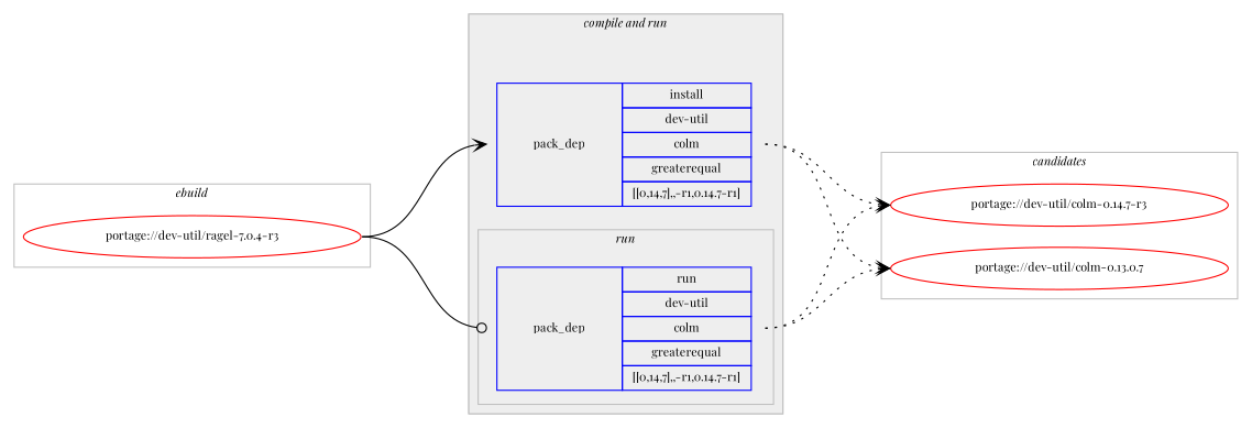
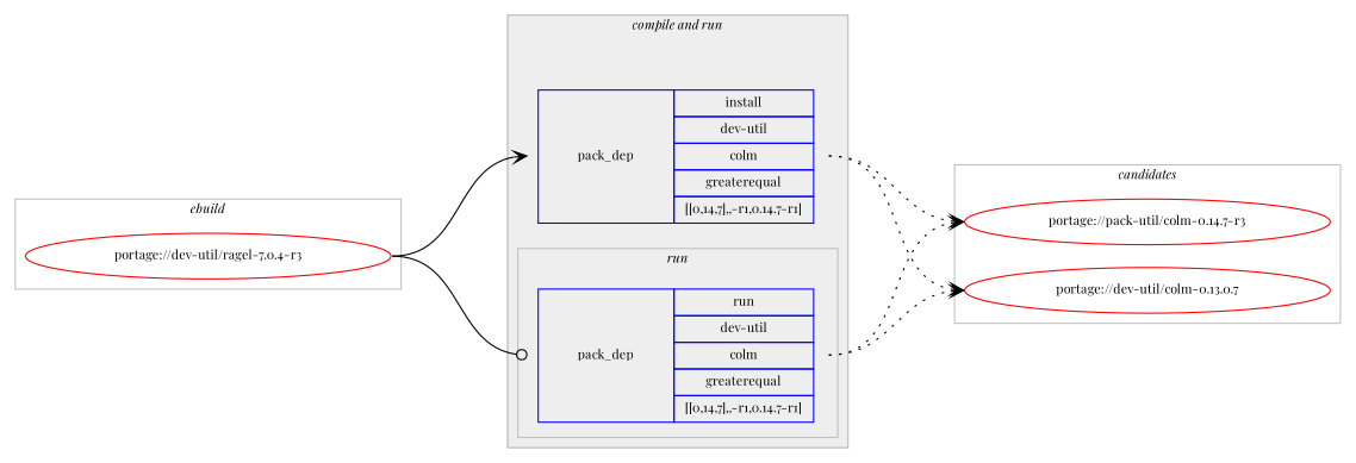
  digraph {
    compound=true
    concentrate=true
    fontname="Playfair Display"
    fontsize=10
    newrank=true
    rankdir=LR
    ranksep=1.5
    node [color=red fontname="Playfair Display" fontsize=10]
    edge [arrowhead=vee headport=w style=dotted tailport=e weight=100 fontname="Playfair Display"]
    n1 [label="portage://dev-util/ragel-7.0.4-r3" width=4]
    n2 [color=blue label=<<TABLE BORDER="0" CELLBORDER="1" CELLSPACING="0" CELLPADDING="4" WIDTH="220"><TR><TD ROWSPAN="6" CELLPADDING="30">pack_dep</TD></TR><TR><TD WIDTH="110">install</TD></TR><TR><TD>dev-util</TD></TR><TR><TD>colm</TD></TR><TR><TD>greaterequal</TD></TR><TR><TD>[[0,14,7],,-r1,0.14.7-r1]</TD></TR></TABLE>> shape=none]
    n3 [color=blue label=<<TABLE BORDER="0" CELLBORDER="1" CELLSPACING="0" CELLPADDING="4" WIDTH="220"><TR><TD ROWSPAN="6" CELLPADDING="30">pack_dep</TD></TR><TR><TD WIDTH="110">run</TD></TR><TR><TD>dev-util</TD></TR><TR><TD>colm</TD></TR><TR><TD>greaterequal</TD></TR><TR><TD>[[0,14,7],,-r1,0.14.7-r1]</TD></TR></TABLE>> shape=none]
-   n4 [label="portage://dev-util/colm-0.14.7-r3" width=4]
+   n4 [label="portage://pack-util/colm-0.14.7-r3" width=4]
    n5 [label="portage://dev-util/colm-0.13.0.7" width=4]
    subgraph cluster_1 {
      color=gray
      label=<<i>ebuild</i>>
      n1
    }
    subgraph cluster_2 {
      color=gray
      label=<<i>dependencies</i>>
      subgraph cluster_3 {
        color=gray
        fillcolor="#eeeeee"
        label=<<i>compile</i>>
        style=filled
        subgraph sub_4 {
          color=gray
          fillcolor="#eeeeee"
          label=<<i>compile</i>>
          style=filled
          n2
        }
      }
      subgraph cluster_5 {
        color=gray
        fillcolor="#eeeeee"
        label=<<i>compile and run</i>>
        style=filled
      }
      subgraph cluster_6 {
        color=gray
        fillcolor="#eeeeee"
        label=<<i>run</i>>
        style=filled
        subgraph sub_7 {
          color=gray
          fillcolor="#eeeeee"
          label=<<i>run</i>>
          style=filled
          n3
        }
      }
    }
    subgraph cluster_8 {
      color=gray
      label=<<i>candidates</i>>
      rank=same
      subgraph sub_9 {
        color=black
        label=<<i>candidates</i>>
        nodesep=1
        rank=same
        n4
        n5
      }
      subgraph sub_10 {
        color=black
        label=<<i>candidates</i>>
        nodesep=1
        rank=same
        n4
        n5
      }
    }
    n1 -> n2 [style=solid weight=20]
    n1 -> n3 [arrowhead=odot style=solid weight=20]
    n2 -> n4
    n2 -> n5
    n3 -> n4
    n3 -> n5
  }
